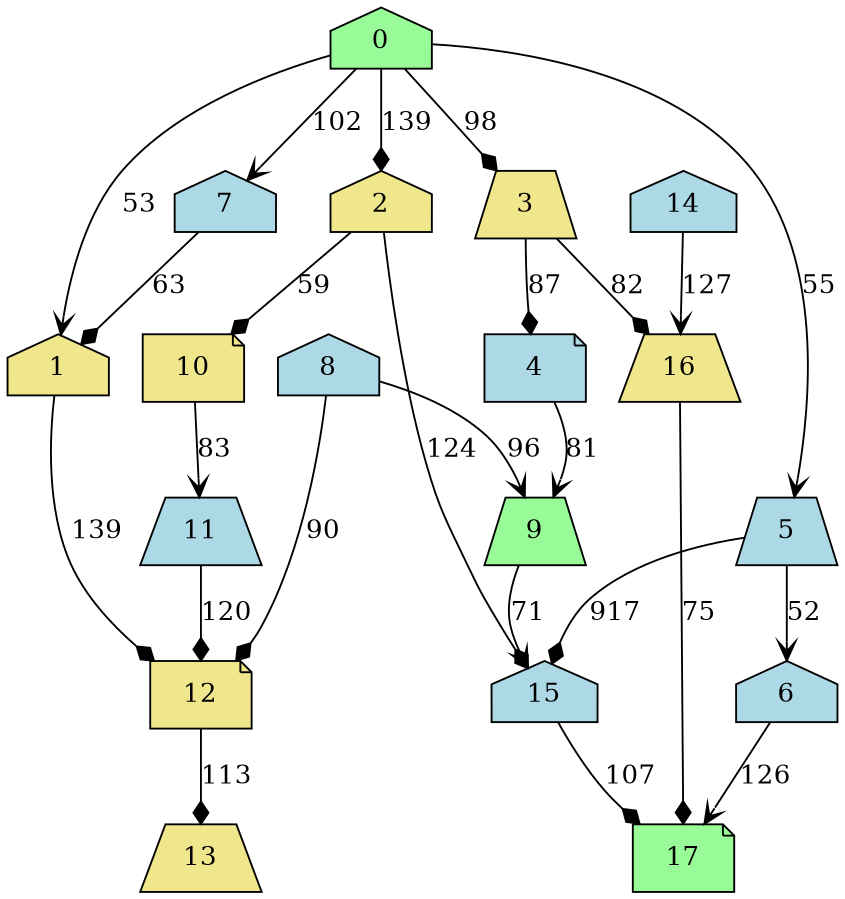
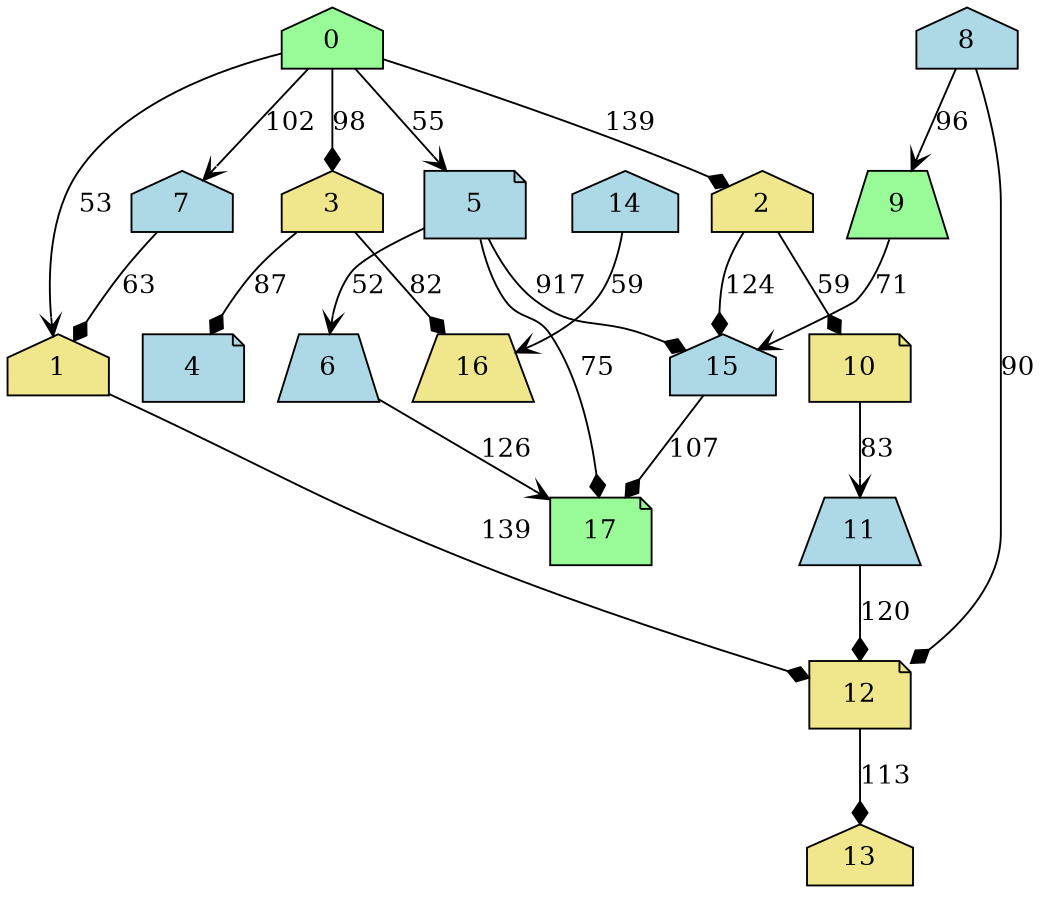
  digraph {
    node [fillcolor=lightblue shape=house style=filled]
    edge [arrowhead=diamond]
    0 [fillcolor=palegreen]
    1 [fillcolor=khaki]
    2 [fillcolor=khaki]
-   3 [fillcolor=khaki shape=trapezium]
-   5 [shape=trapezium]
+   3 [fillcolor=khaki]
+   5 [shape=note]
    7
    12 [fillcolor=khaki shape=note]
    10 [fillcolor=khaki shape=note]
    15
    4 [shape=note]
    16 [fillcolor=khaki shape=trapezium]
-   6
-   13 [fillcolor=khaki shape=trapezium]
+   6 [shape=trapezium]
+   13 [fillcolor=khaki]
    11 [shape=trapezium]
    17 [fillcolor=palegreen shape=note]
    9 [fillcolor=palegreen shape=trapezium]
    8
    14
    0 -> 1 [arrowhead=vee label=53]
    0 -> 2 [label=139]
    0 -> 3 [label=98]
    0 -> 5 [arrowhead=vee label=55]
    0 -> 7 [arrowhead=vee label=102]
    1 -> 12 [label=139]
    2 -> 10 [label=59]
    2 -> 15 [label=124]
    3 -> 4 [label=87]
    3 -> 16 [label=82]
    5 -> 15 [label=917]
    5 -> 6 [arrowhead=vee label=52]
    7 -> 1 [label=63]
    12 -> 13 [label=113]
    10 -> 11 [arrowhead=vee label=83]
    15 -> 17 [label=107]
-   4 -> 9 [arrowhead=vee label=81]
-   16 -> 17 [label=75]
+   5 -> 17 [label=75]
    6 -> 17 [arrowhead=vee label=126]
    11 -> 12 [label=120]
    9 -> 15 [arrowhead=vee label=71]
    8 -> 12 [label=90]
    8 -> 9 [arrowhead=vee label=96]
-   14 -> 16 [arrowhead=vee label=127]
+   14 -> 16 [arrowhead=vee label=59]
  }
